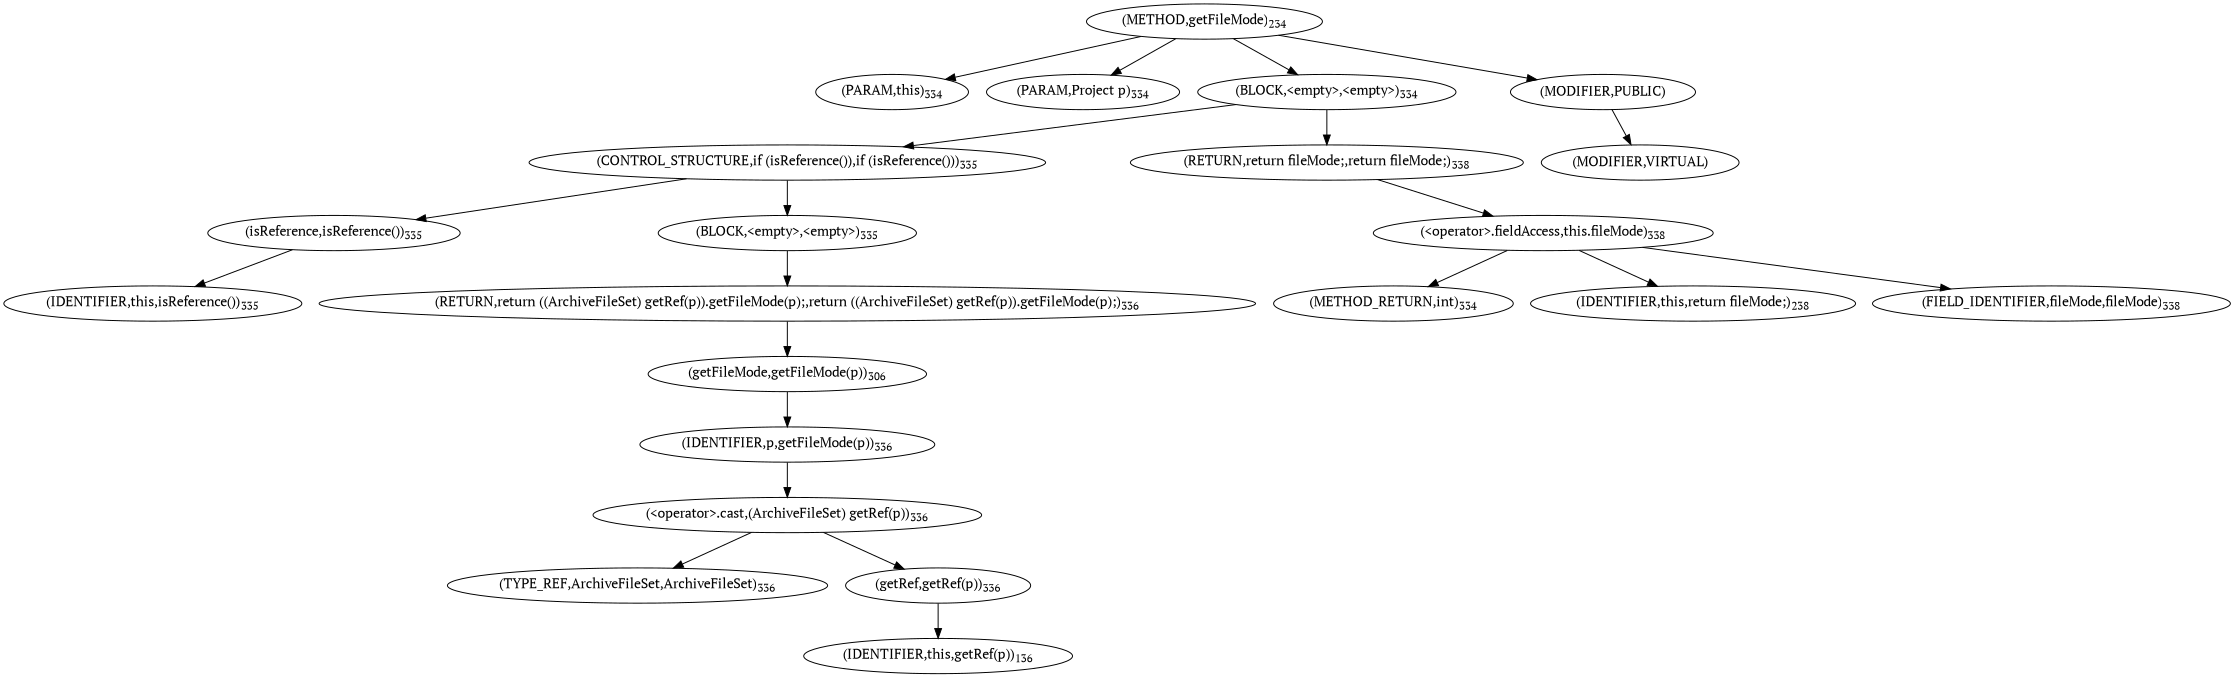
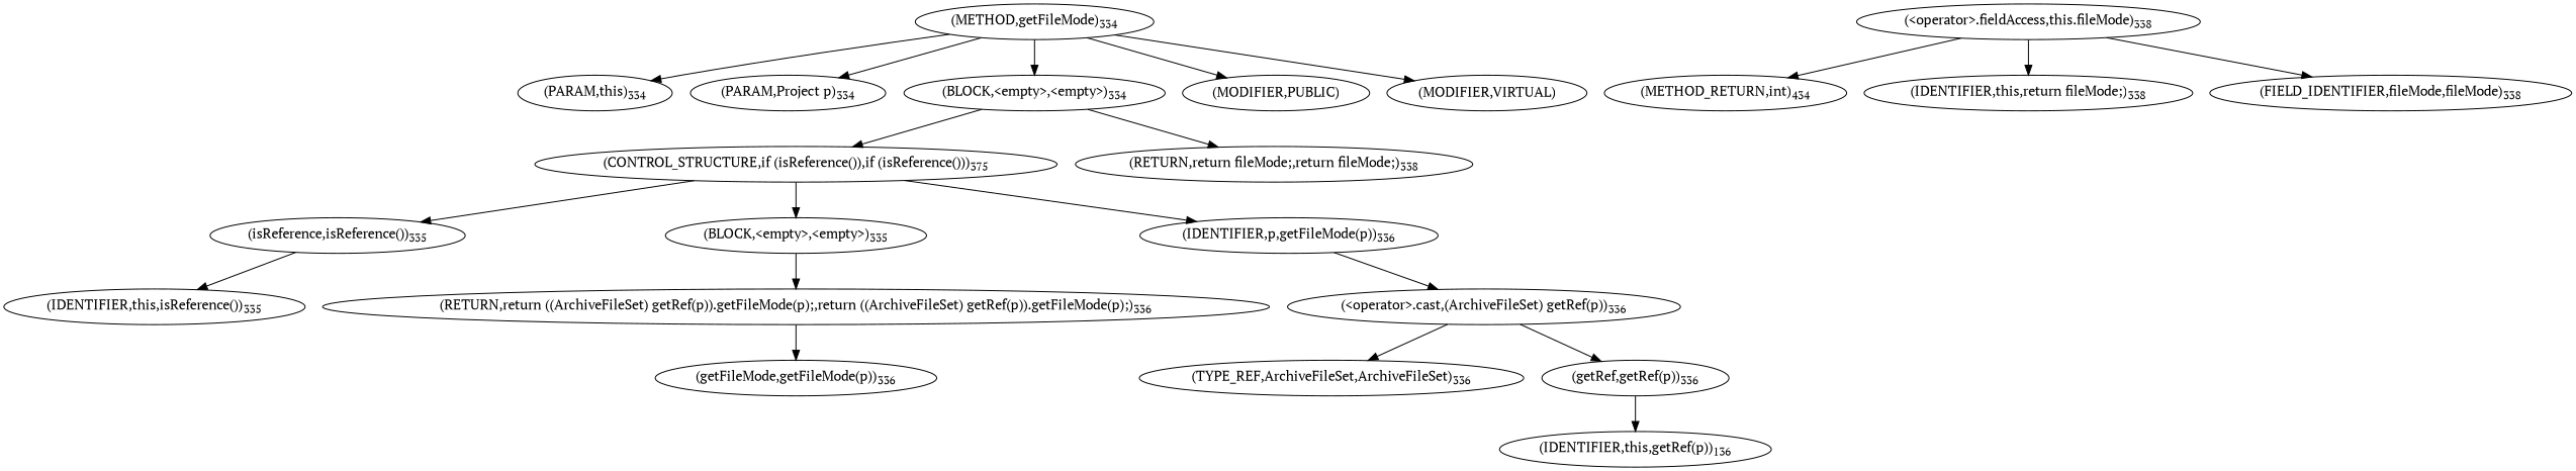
  digraph {
    fontname="PT Serif"
    node [fontname="PT Serif"]
    edge [fontname="PT Serif"]
-   n1 [label=<(METHOD,getFileMode)<SUB>234</SUB>>]
+   n1 [label=<(METHOD,getFileMode)<SUB>334</SUB>>]
    n2 [label=<(PARAM,this)<SUB>334</SUB>>]
    n3 [label=<(PARAM,Project p)<SUB>334</SUB>>]
    n4 [label=<(BLOCK,&lt;empty&gt;,&lt;empty&gt;)<SUB>334</SUB>>]
    n5 [label=<(MODIFIER,PUBLIC)>]
    n6 [label=<(MODIFIER,VIRTUAL)>]
-   n7 [label=<(CONTROL_STRUCTURE,if (isReference()),if (isReference()))<SUB>335</SUB>>]
+   n7 [label=<(CONTROL_STRUCTURE,if (isReference()),if (isReference()))<SUB>375</SUB>>]
    n8 [label=<(RETURN,return fileMode;,return fileMode;)<SUB>338</SUB>>]
-   n9 [label=<(METHOD_RETURN,int)<SUB>334</SUB>>]
+   n9 [label=<(METHOD_RETURN,int)<SUB>434</SUB>>]
    n10 [label=<(isReference,isReference())<SUB>335</SUB>>]
    n11 [label=<(BLOCK,&lt;empty&gt;,&lt;empty&gt;)<SUB>335</SUB>>]
    n12 [label=<(&lt;operator&gt;.fieldAccess,this.fileMode)<SUB>338</SUB>>]
    n13 [label=<(IDENTIFIER,this,isReference())<SUB>335</SUB>>]
    n14 [label=<(RETURN,return ((ArchiveFileSet) getRef(p)).getFileMode(p);,return ((ArchiveFileSet) getRef(p)).getFileMode(p);)<SUB>336</SUB>>]
-   n15 [label=<(getFileMode,getFileMode(p))<SUB>306</SUB>>]
+   n15 [label=<(getFileMode,getFileMode(p))<SUB>336</SUB>>]
    n16 [label=<(IDENTIFIER,p,getFileMode(p))<SUB>336</SUB>>]
    n17 [label=<(&lt;operator&gt;.cast,(ArchiveFileSet) getRef(p))<SUB>336</SUB>>]
    n18 [label=<(TYPE_REF,ArchiveFileSet,ArchiveFileSet)<SUB>336</SUB>>]
    n19 [label=<(getRef,getRef(p))<SUB>336</SUB>>]
    n20 [label=<(IDENTIFIER,this,getRef(p))<SUB>136</SUB>>]
-   n21 [label=<(IDENTIFIER,this,return fileMode;)<SUB>238</SUB>>]
+   n21 [label=<(IDENTIFIER,this,return fileMode;)<SUB>338</SUB>>]
    n22 [label=<(FIELD_IDENTIFIER,fileMode,fileMode)<SUB>338</SUB>>]
    n1 -> n2
    n1 -> n3
    n1 -> n4
    n1 -> n5
-   n5 -> n6
+   n1 -> n6
    n4 -> n7
    n4 -> n8
    n7 -> n10
    n7 -> n11
-   n8 -> n12
    n10 -> n13
    n11 -> n14
    n12 -> n9
    n12 -> n21
    n12 -> n22
    n14 -> n15
-   n15 -> n16
+   n7 -> n16
    n16 -> n17
    n17 -> n18
    n17 -> n19
    n19 -> n20
  }
